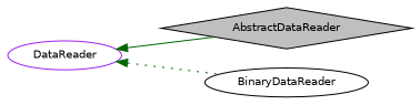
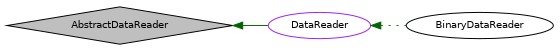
  digraph {
    rankdir=LR
    node [color=black fontname=Helvetica fontsize=10 shape=ellipse]
    edge [color=darkgreen dir=back fontname=Helvetica fontsize=10 labelfontname=Helvetica labelfontsize=10]
    n1 [fillcolor=grey75 fontcolor=black height=0.2 label=AbstractDataReader shape=diamond style=filled width=0.4]
    n2 [height=0.2 label=BinaryDataReader width=0.4]
    n3 [color=purple height=0.2 label=DataReader width=0.4]
-   n3 -> n1 [style=solid]
+   n1 -> n3 [style=solid]
    n3 -> n2 [style=dotted]
  }
